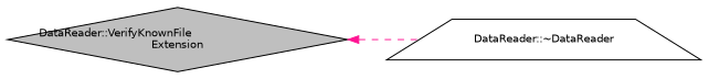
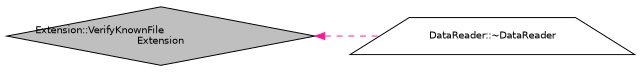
  digraph {
    rankdir=LR
    node [color=black fontname=Helvetica fontsize=10 style=filled]
-   n1 [fillcolor=grey75 fontcolor=black height=0.2 label="DataReader::VerifyKnownFile\lExtension" shape=diamond width=0.4]
+   n1 [fillcolor=grey75 fontcolor=black height=0.2 label="Extension::VerifyKnownFile\lExtension" shape=diamond width=0.4]
    n2 [fillcolor=white height=0.2 label="DataReader::~DataReader" shape=trapezium width=0.4]
    n1 -> n2 [color=deeppink dir=back fontname=Helvetica fontsize=10 labelfontname=Helvetica labelfontsize=10 style=dashed]
  }
